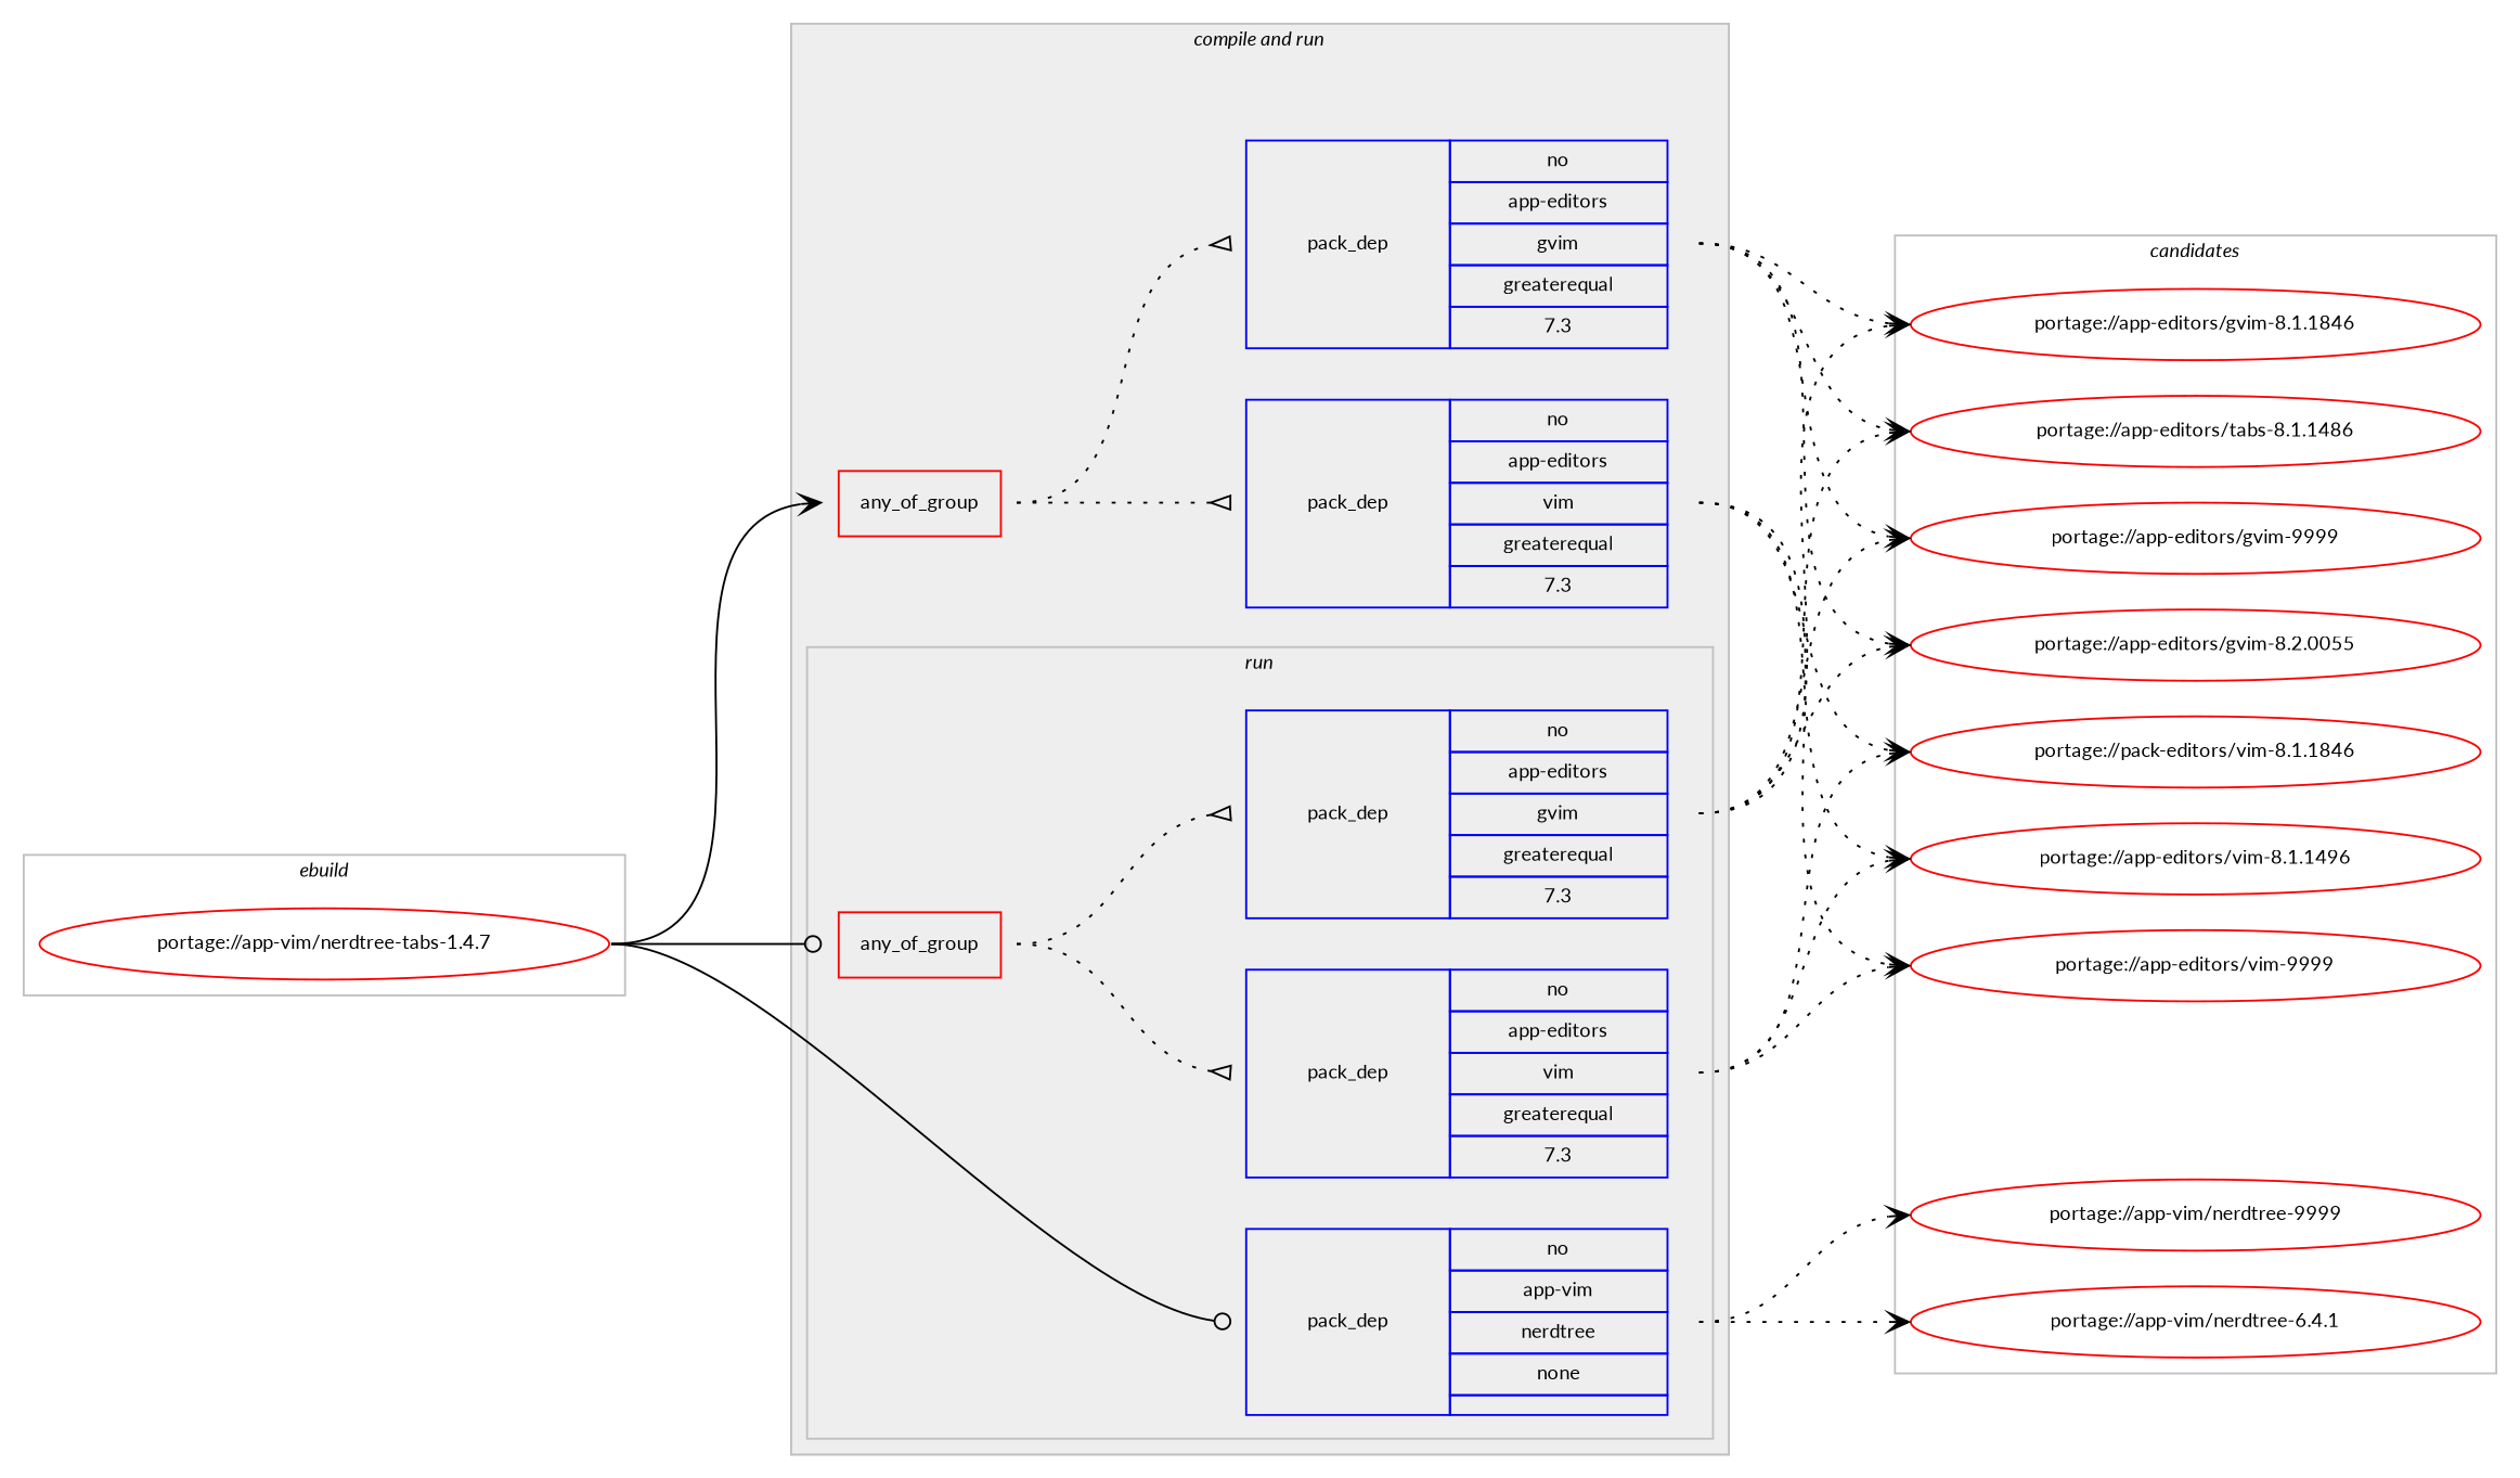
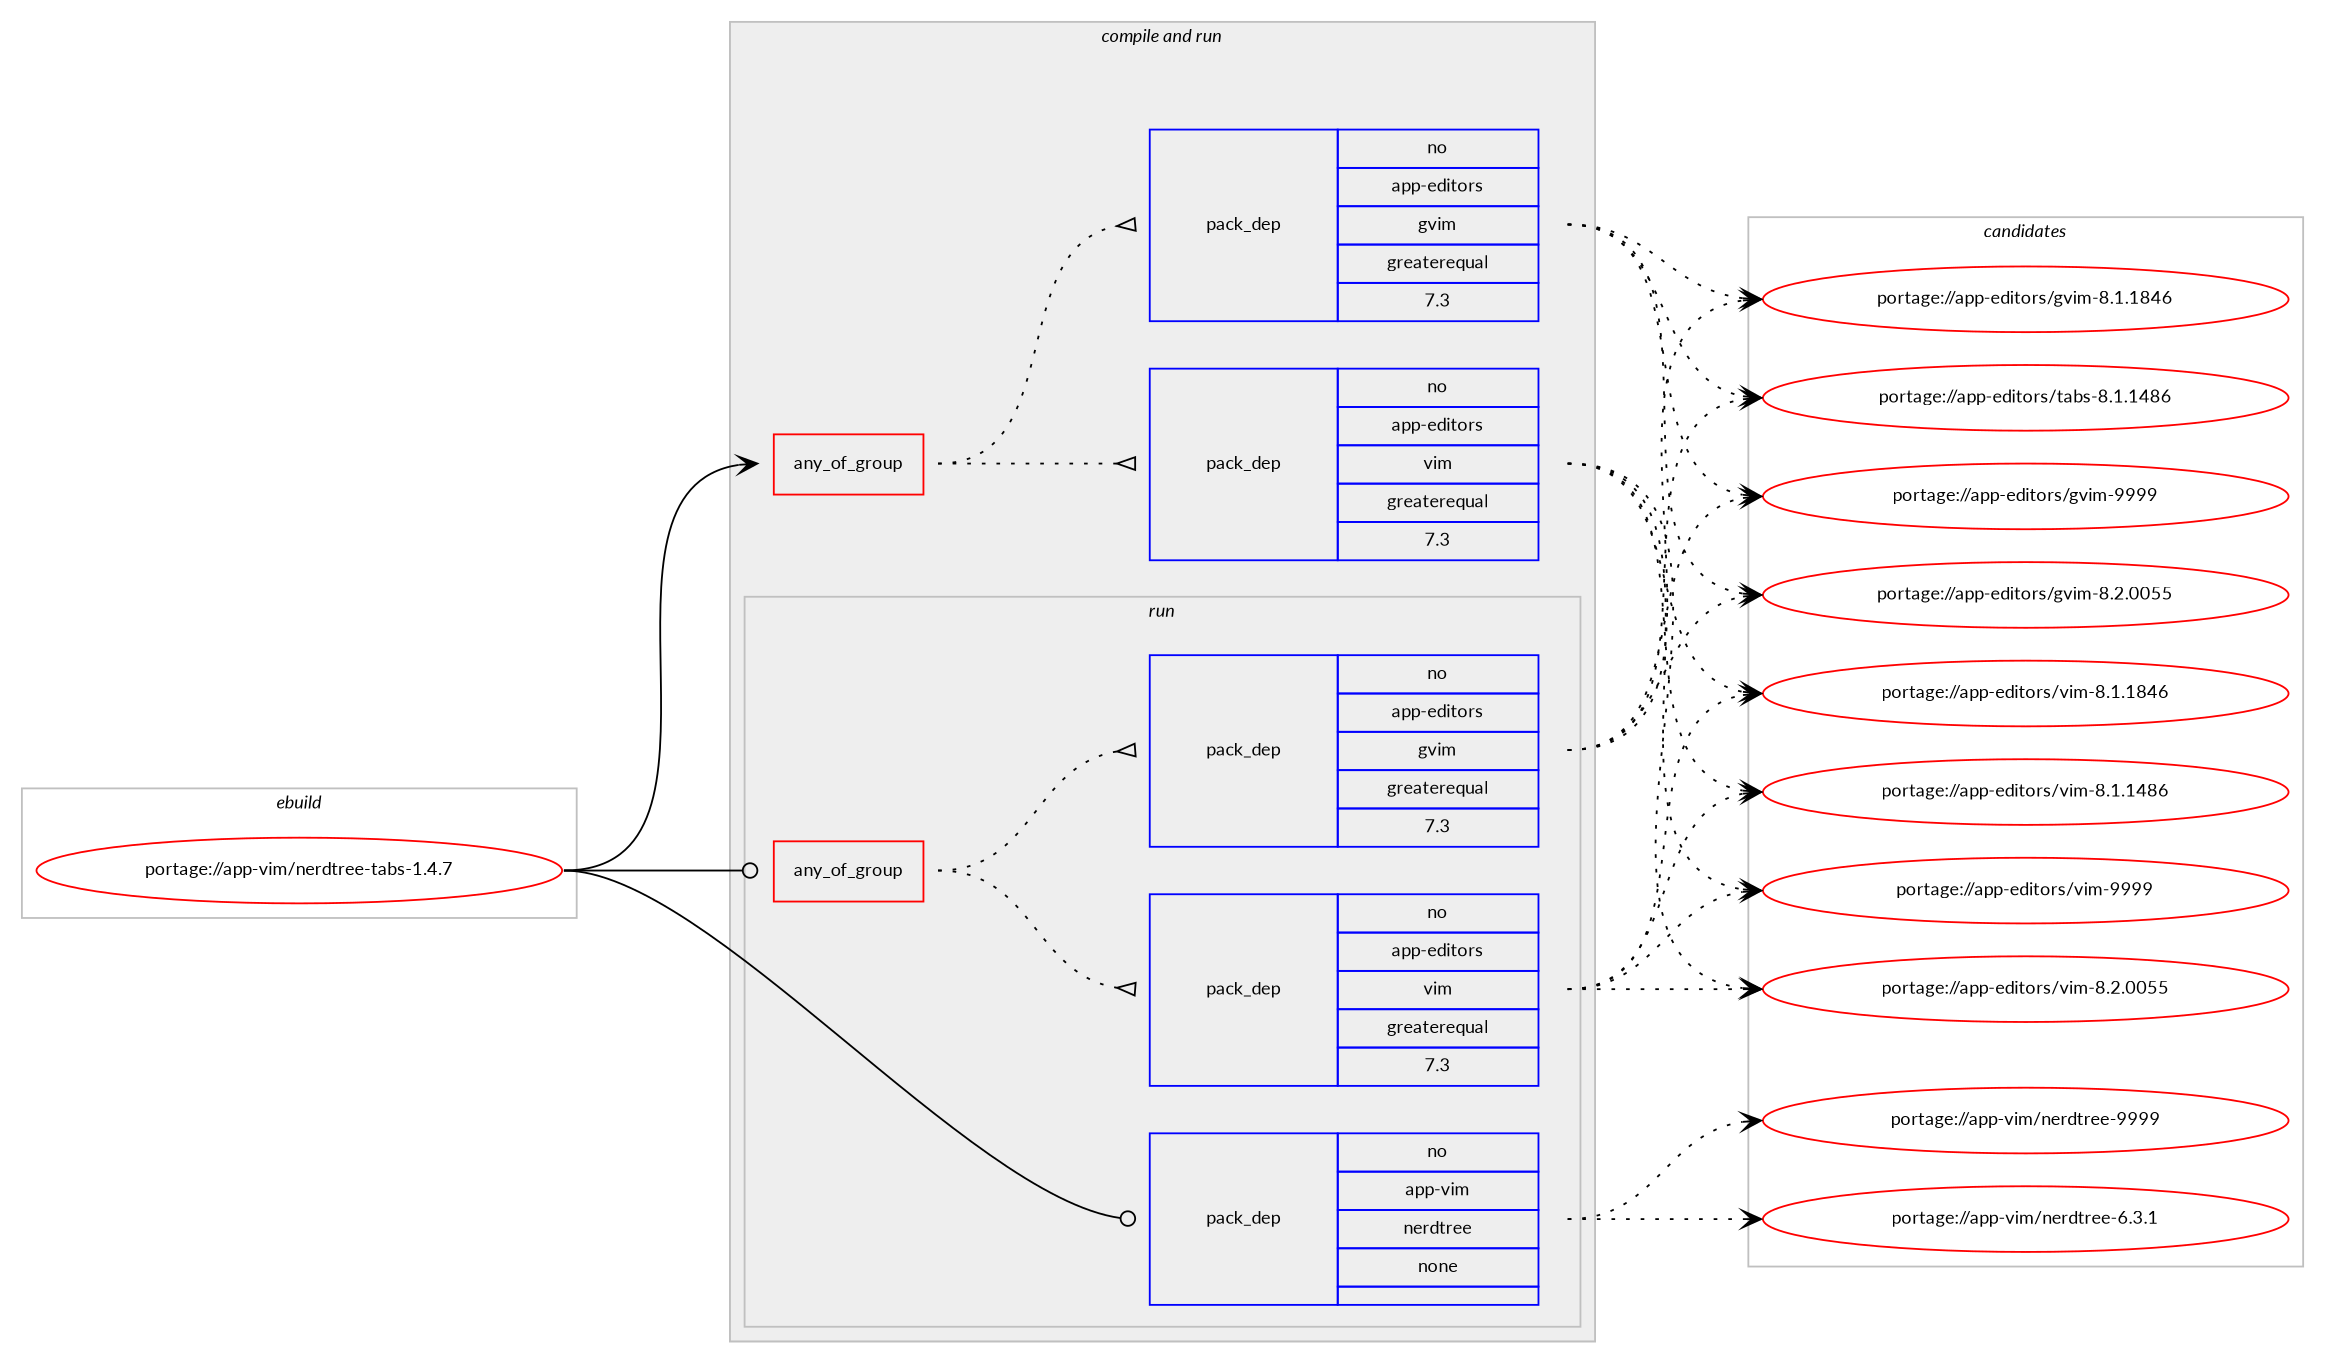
  digraph {
    compound=true
    concentrate=true
    fontname=Lato
    fontsize=10
    newrank=true
    rankdir=LR
    ranksep=1.5
    node [color=red fontname=Lato fontsize=10]
    edge [arrowhead=vee fontname=Lato headport=w style=dotted tailport=e weight=100]
    n1 [label="portage://app-vim/nerdtree-tabs-1.4.7" width=4]
    n2 [color=blue label=<<TABLE BORDER="0" CELLBORDER="1" CELLSPACING="0" CELLPADDING="4" WIDTH="220"><TR><TD ROWSPAN="6" CELLPADDING="30">pack_dep</TD></TR><TR><TD WIDTH="110">no</TD></TR><TR><TD>app-editors</TD></TR><TR><TD>vim</TD></TR><TR><TD>greaterequal</TD></TR><TR><TD>7.3</TD></TR></TABLE>> shape=none]
    n3 [color=blue label=<<TABLE BORDER="0" CELLBORDER="1" CELLSPACING="0" CELLPADDING="4" WIDTH="220"><TR><TD ROWSPAN="6" CELLPADDING="30">pack_dep</TD></TR><TR><TD WIDTH="110">no</TD></TR><TR><TD>app-editors</TD></TR><TR><TD>gvim</TD></TR><TR><TD>greaterequal</TD></TR><TR><TD>7.3</TD></TR></TABLE>> shape=none]
    n4 [label=<<TABLE BORDER="0" CELLBORDER="1" CELLSPACING="0" CELLPADDING="4"><TR><TD CELLPADDING="10">any_of_group</TD></TR></TABLE>> shape=none]
    n5 [color=blue label=<<TABLE BORDER="0" CELLBORDER="1" CELLSPACING="0" CELLPADDING="4" WIDTH="220"><TR><TD ROWSPAN="6" CELLPADDING="30">pack_dep</TD></TR><TR><TD WIDTH="110">no</TD></TR><TR><TD>app-editors</TD></TR><TR><TD>vim</TD></TR><TR><TD>greaterequal</TD></TR><TR><TD>7.3</TD></TR></TABLE>> shape=none]
    n6 [color=blue label=<<TABLE BORDER="0" CELLBORDER="1" CELLSPACING="0" CELLPADDING="4" WIDTH="220"><TR><TD ROWSPAN="6" CELLPADDING="30">pack_dep</TD></TR><TR><TD WIDTH="110">no</TD></TR><TR><TD>app-editors</TD></TR><TR><TD>gvim</TD></TR><TR><TD>greaterequal</TD></TR><TR><TD>7.3</TD></TR></TABLE>> shape=none]
    n7 [label=<<TABLE BORDER="0" CELLBORDER="1" CELLSPACING="0" CELLPADDING="4"><TR><TD CELLPADDING="10">any_of_group</TD></TR></TABLE>> shape=none]
    n8 [color=blue label=<<TABLE BORDER="0" CELLBORDER="1" CELLSPACING="0" CELLPADDING="4" WIDTH="220"><TR><TD ROWSPAN="6" CELLPADDING="30">pack_dep</TD></TR><TR><TD WIDTH="110">no</TD></TR><TR><TD>app-vim</TD></TR><TR><TD>nerdtree</TD></TR><TR><TD>none</TD></TR><TR><TD></TD></TR></TABLE>> shape=none]
    n9 [label="portage://app-editors/vim-9999" width=4]
-   n11 [label="portage://pack-editors/vim-8.1.1846" width=4]
-   n12 [label="portage://app-editors/vim-8.1.1496" width=4]
+   n10 [label="portage://app-editors/vim-8.2.0055" width=4]
+   n11 [label="portage://app-editors/vim-8.1.1846" width=4]
+   n12 [label="portage://app-editors/vim-8.1.1486" width=4]
    n13 [label="portage://app-editors/gvim-9999" width=4]
    n14 [label="portage://app-editors/gvim-8.2.0055" width=4]
    n15 [label="portage://app-editors/gvim-8.1.1846" width=4]
    n16 [label="portage://app-editors/tabs-8.1.1486" width=4]
    n17 [label="portage://app-vim/nerdtree-9999" width=4]
-   n18 [label="portage://app-vim/nerdtree-6.4.1" width=4]
+   n18 [label="portage://app-vim/nerdtree-6.3.1" width=4]
    subgraph cluster_1 {
      color=gray
      label=<<i>ebuild</i>>
      n1
    }
    subgraph cluster_2 {
      color=gray
      label=<<i>dependencies</i>>
      subgraph cluster_3 {
        color=gray
        fillcolor="#eeeeee"
        label=<<i>compile</i>>
        style=filled
        subgraph sub_4 {
          color=gray
          fillcolor="#eeeeee"
          label=<<i>compile</i>>
          style=filled
          n4
          subgraph sub_5 {
            color=gray
            fillcolor="#eeeeee"
            label=<<i>compile</i>>
            style=filled
            n2
          }
          subgraph sub_6 {
            color=gray
            fillcolor="#eeeeee"
            label=<<i>compile</i>>
            style=filled
            n3
          }
        }
      }
      subgraph cluster_7 {
        color=gray
        fillcolor="#eeeeee"
        label=<<i>compile and run</i>>
        style=filled
      }
      subgraph cluster_8 {
        color=gray
        fillcolor="#eeeeee"
        label=<<i>run</i>>
        style=filled
        subgraph sub_9 {
          color=gray
          fillcolor="#eeeeee"
          label=<<i>run</i>>
          style=filled
          n7
          subgraph sub_10 {
            color=gray
            fillcolor="#eeeeee"
            label=<<i>run</i>>
            style=filled
            n5
          }
          subgraph sub_11 {
            color=gray
            fillcolor="#eeeeee"
            label=<<i>run</i>>
            style=filled
            n6
          }
        }
        subgraph sub_12 {
          color=gray
          fillcolor="#eeeeee"
          label=<<i>run</i>>
          style=filled
          n8
        }
      }
    }
    subgraph cluster_13 {
      color=gray
      label=<<i>candidates</i>>
      rank=same
      subgraph sub_14 {
        color=black
        label=<<i>candidates</i>>
        nodesep=1
        rank=same
        n9
+       n10
        n11
        n12
      }
      subgraph sub_15 {
        color=black
        label=<<i>candidates</i>>
        nodesep=1
        rank=same
        n13
        n14
        n15
        n16
      }
      subgraph sub_16 {
        color=black
        label=<<i>candidates</i>>
        nodesep=1
        rank=same
        n9
+       n10
        n11
        n12
      }
      subgraph sub_17 {
        color=black
        label=<<i>candidates</i>>
        nodesep=1
        rank=same
        n13
        n14
        n15
        n16
      }
      subgraph sub_18 {
        color=black
        label=<<i>candidates</i>>
        nodesep=1
        rank=same
        n17
        n18
      }
    }
    n1 -> n4 [style=solid weight=20]
    n1 -> n7 [arrowhead=odot style=solid weight=20]
    n1 -> n8 [arrowhead=odot style=solid weight=20]
    n2 -> n9
+   n2 -> n10
    n2 -> n11
    n2 -> n12
    n3 -> n13
    n3 -> n14
    n3 -> n15
    n3 -> n16
    n4 -> n2 [arrowhead=oinv weight=20]
    n4 -> n3 [arrowhead=oinv weight=20]
    n5 -> n9
+   n5 -> n10
    n5 -> n11
    n5 -> n12
    n6 -> n13
    n6 -> n14
    n6 -> n15
    n6 -> n16
    n7 -> n5 [arrowhead=oinv weight=20]
    n7 -> n6 [arrowhead=oinv weight=20]
    n8 -> n17
    n8 -> n18
  }
